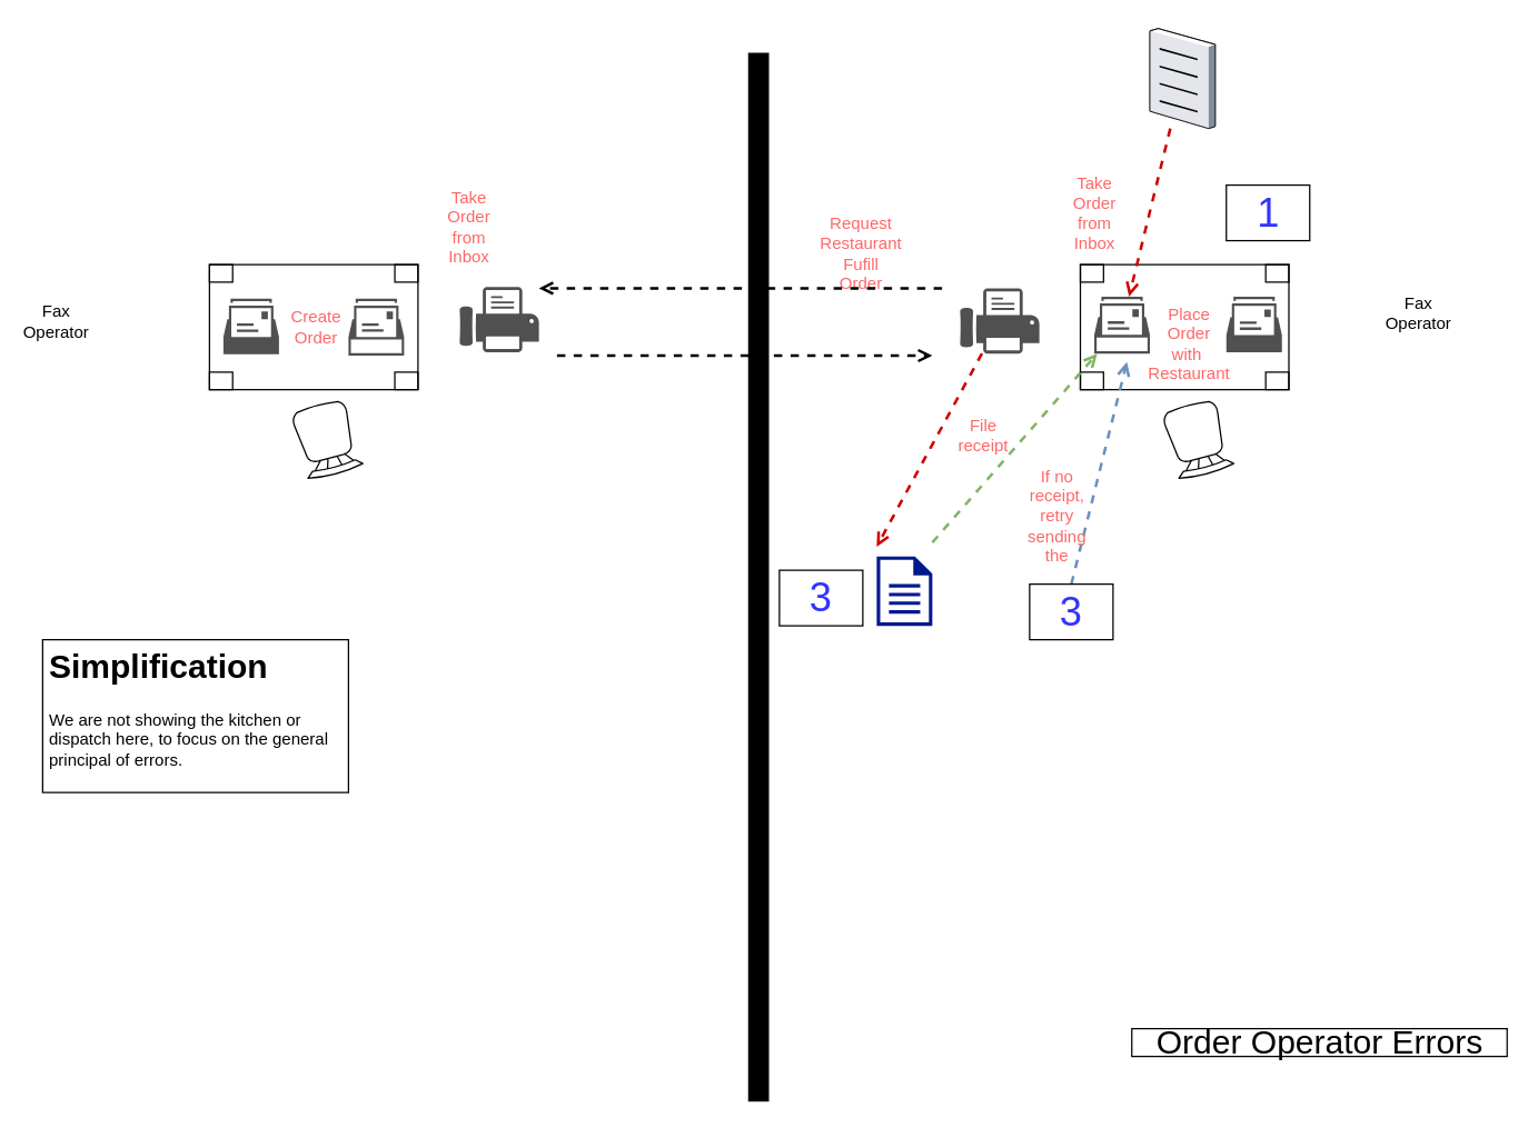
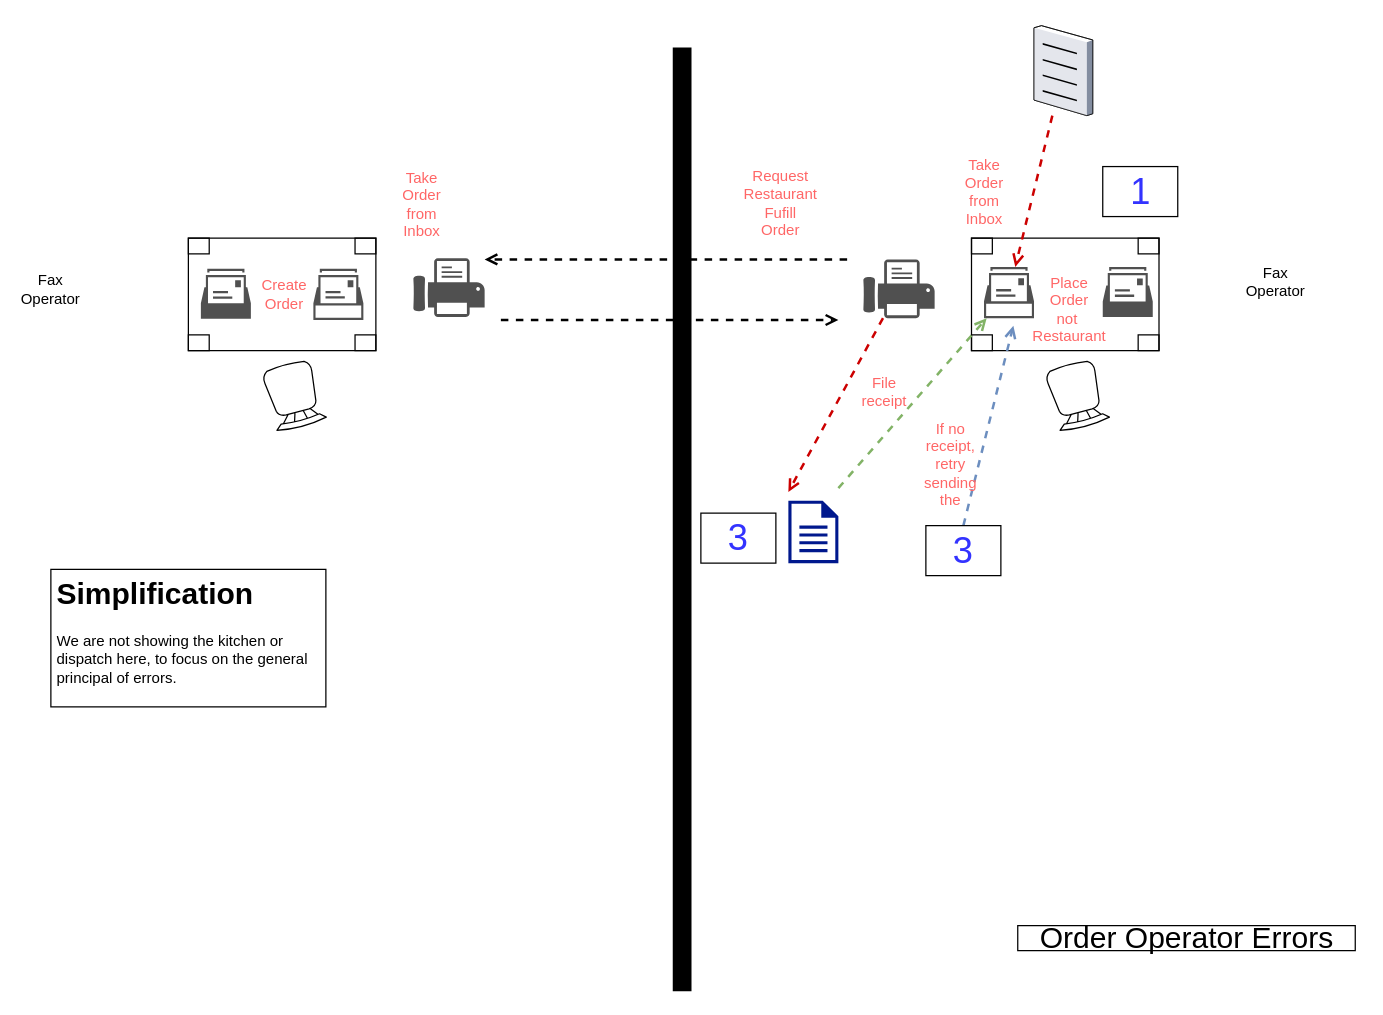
  <mxCell id="0" />
  <mxCell id="1" parent="0" />
  <mxCell id="2" value="" style="rounded=0;whiteSpace=wrap;html=1;strokeColor=#000000;strokeWidth=5;fillColor=#000000;fontSize=14;" parent="1" vertex="1"><mxGeometry x="540" y="40" width="10" height="750" as="geometry" /></mxCell>
  <mxCell id="3" value="" style="verticalLabelPosition=bottom;html=1;verticalAlign=top;align=center;shape=mxgraph.floorplan.table;" parent="1" vertex="1"><mxGeometry x="776.5" y="190" width="150" height="90" as="geometry" /></mxCell>
  <mxCell id="4" value="" style="verticalLabelPosition=bottom;html=1;verticalAlign=top;align=center;shape=mxgraph.floorplan.chair;rotation=-195;" parent="1" vertex="1"><mxGeometry x="840.5" y="290" width="41" height="52" as="geometry" /></mxCell>
  <mxCell id="5" value="" style="sketch=0;pointerEvents=1;shadow=0;dashed=0;html=1;strokeColor=none;fillColor=#505050;labelPosition=center;verticalLabelPosition=bottom;verticalAlign=top;outlineConnect=0;align=center;shape=mxgraph.office.concepts.mailbox2;" parent="1" vertex="1"><mxGeometry x="786.5" y="213" width="40" height="41" as="geometry" /></mxCell>
  <mxCell id="6" value="" style="sketch=0;pointerEvents=1;shadow=0;dashed=0;html=1;strokeColor=none;fillColor=#505050;labelPosition=center;verticalLabelPosition=bottom;verticalAlign=top;outlineConnect=0;align=center;shape=mxgraph.office.concepts.mailbox;" parent="1" vertex="1"><mxGeometry x="881.5" y="213" width="40" height="40" as="geometry" /></mxCell>
  <mxCell id="7" value="" style="sketch=0;pointerEvents=1;shadow=0;dashed=0;html=1;strokeColor=none;fillColor=#505050;labelPosition=center;verticalLabelPosition=bottom;verticalAlign=top;outlineConnect=0;align=center;shape=mxgraph.office.devices.fax;" parent="1" vertex="1"><mxGeometry x="690" y="207" width="57" height="47" as="geometry" /></mxCell>
  <mxCell id="8" value="" style="verticalLabelPosition=bottom;html=1;verticalAlign=top;align=center;shape=mxgraph.floorplan.table;" parent="1" vertex="1"><mxGeometry x="150" y="190" width="150" height="90" as="geometry" /></mxCell>
  <mxCell id="9" value="" style="verticalLabelPosition=bottom;html=1;verticalAlign=top;align=center;shape=mxgraph.floorplan.chair;rotation=-195;" parent="1" vertex="1"><mxGeometry x="214" y="290" width="41" height="52" as="geometry" /></mxCell>
  <mxCell id="10" value="" style="sketch=0;pointerEvents=1;shadow=0;dashed=0;html=1;strokeColor=none;fillColor=#505050;labelPosition=center;verticalLabelPosition=bottom;verticalAlign=top;outlineConnect=0;align=center;shape=mxgraph.office.concepts.mailbox2;" parent="1" vertex="1"><mxGeometry x="250" y="214.5" width="40" height="41" as="geometry" /></mxCell>
  <mxCell id="11" value="" style="sketch=0;pointerEvents=1;shadow=0;dashed=0;html=1;strokeColor=none;fillColor=#505050;labelPosition=center;verticalLabelPosition=bottom;verticalAlign=top;outlineConnect=0;align=center;shape=mxgraph.office.concepts.mailbox;" parent="1" vertex="1"><mxGeometry x="160" y="214.5" width="40" height="40" as="geometry" /></mxCell>
  <mxCell id="12" value="" style="sketch=0;pointerEvents=1;shadow=0;dashed=0;html=1;strokeColor=none;fillColor=#505050;labelPosition=center;verticalLabelPosition=bottom;verticalAlign=top;outlineConnect=0;align=center;shape=mxgraph.office.devices.fax;" parent="1" vertex="1"><mxGeometry x="330" y="206" width="57" height="47" as="geometry" /></mxCell>
  <mxCell id="13" value="&lt;font color=&quot;#ff6666&quot;&gt;Take Order from Inbox&lt;/font&gt;" style="text;html=1;strokeColor=none;fillColor=none;align=center;verticalAlign=middle;whiteSpace=wrap;rounded=0;" parent="1" vertex="1"><mxGeometry x="760" y="110" width="53.5" height="85.5" as="geometry" /></mxCell>
- <mxCell id="14" value="&lt;font color=&quot;#ff6666&quot;&gt;Request &lt;br&gt;Restaurant&lt;br&gt;Fufill&lt;br&gt;Order&lt;/font&gt;" style="text;html=1;strokeColor=none;fillColor=none;align=center;verticalAlign=middle;whiteSpace=wrap;rounded=0;" parent="1" vertex="1"><mxGeometry x="591.5" y="139" width="53.5" height="85.5" as="geometry" /></mxCell>
+ <mxCell id="14" value="&lt;font color=&quot;#ff6666&quot;&gt;Request &lt;br&gt;Restaurant&lt;br&gt;Fufill&lt;br&gt;Order&lt;/font&gt;" style="text;html=1;strokeColor=none;fillColor=none;align=center;verticalAlign=middle;whiteSpace=wrap;rounded=0;" parent="1" vertex="1"><mxGeometry x="596.5" y="119" width="53.5" height="85.5" as="geometry" /></mxCell>
  <mxCell id="15" value="" style="endArrow=open;dashed=1;html=1;strokeColor=#000000;endFill=0;strokeWidth=2;" parent="1" edge="1"><mxGeometry width="50" height="50" relative="1" as="geometry"><mxPoint x="677.002" y="207" as="sourcePoint" /><mxPoint x="387" y="207" as="targetPoint" /></mxGeometry></mxCell>
  <mxCell id="16" value="" style="endArrow=open;dashed=1;html=1;strokeColor=#000000;endFill=0;strokeWidth=2;" parent="1" edge="1"><mxGeometry width="50" height="50" relative="1" as="geometry"><mxPoint x="400" y="255.5" as="sourcePoint" /><mxPoint x="670" y="255.5" as="targetPoint" /><Array as="points"><mxPoint x="570" y="255.5" /></Array></mxGeometry></mxCell>
  <mxCell id="17" value="&lt;font color=&quot;#ff6666&quot;&gt;Take Order from Inbox&lt;/font&gt;" style="text;html=1;strokeColor=none;fillColor=none;align=center;verticalAlign=middle;whiteSpace=wrap;rounded=0;" parent="1" vertex="1"><mxGeometry x="310" y="120.5" width="53.5" height="85.5" as="geometry" /></mxCell>
- <mxCell id="18" value="&lt;font color=&quot;#ff6666&quot;&gt;Place Order&lt;br&gt;with&amp;nbsp;&lt;br&gt;Restaurant&lt;br&gt;&lt;/font&gt;" style="text;html=1;strokeColor=none;fillColor=none;align=center;verticalAlign=middle;whiteSpace=wrap;rounded=0;" parent="1" vertex="1"><mxGeometry x="828" y="204.5" width="53.5" height="85.5" as="geometry" /></mxCell>
+ <mxCell id="18" value="&lt;font color=&quot;#ff6666&quot;&gt;Place Order&lt;br&gt;not&amp;nbsp;&lt;br&gt;Restaurant&lt;br&gt;&lt;/font&gt;" style="text;html=1;strokeColor=none;fillColor=none;align=center;verticalAlign=middle;whiteSpace=wrap;rounded=0;" parent="1" vertex="1"><mxGeometry x="828" y="204.5" width="53.5" height="85.5" as="geometry" /></mxCell>
  <mxCell id="19" value="Fax Operator" style="text;html=1;strokeColor=none;fillColor=none;align=center;verticalAlign=middle;whiteSpace=wrap;rounded=0;" parent="1" vertex="1"><mxGeometry x="20" y="220.5" width="40" height="20" as="geometry" /></mxCell>
  <mxCell id="20" value="Fax Operator" style="text;html=1;strokeColor=none;fillColor=none;align=center;verticalAlign=middle;whiteSpace=wrap;rounded=0;" parent="1" vertex="1"><mxGeometry x="1000" y="214.5" width="40" height="20" as="geometry" /></mxCell>
  <mxCell id="21" value="&lt;font style=&quot;font-size: 29px&quot;&gt;1&lt;/font&gt;" style="text;html=1;strokeColor=default;fillColor=none;align=center;verticalAlign=middle;whiteSpace=wrap;rounded=0;fontColor=#3333FF;" parent="1" vertex="1"><mxGeometry x="881.5" y="132.75" width="60" height="40" as="geometry" /></mxCell>
  <mxCell id="22" value="&lt;font style=&quot;font-size: 29px&quot;&gt;3&lt;/font&gt;" style="text;html=1;strokeColor=default;fillColor=none;align=center;verticalAlign=middle;whiteSpace=wrap;rounded=0;fontColor=#3333FF;" parent="1" vertex="1"><mxGeometry x="560" y="410" width="60" height="40" as="geometry" /></mxCell>
  <mxCell id="23" value="" style="verticalLabelPosition=bottom;sketch=0;aspect=fixed;html=1;verticalAlign=top;strokeColor=none;align=center;outlineConnect=0;shape=mxgraph.citrix.document;fillColor=#FF3333;" parent="1" vertex="1"><mxGeometry x="826.5" y="20" width="47" height="72" as="geometry" /></mxCell>
  <mxCell id="24" value="" style="endArrow=open;dashed=1;html=1;strokeColor=#CC0000;endFill=0;strokeWidth=2;" parent="1" source="23" target="5" edge="1"><mxGeometry width="50" height="50" relative="1" as="geometry"><mxPoint x="887.892" y="164.5" as="sourcePoint" /><mxPoint x="813.786" y="373" as="targetPoint" /></mxGeometry></mxCell>
  <mxCell id="25" value="Order Operator Errors" style="text;html=1;strokeColor=default;fillColor=none;align=center;verticalAlign=middle;whiteSpace=wrap;rounded=0;fontColor=#000000;fontSize=24;" parent="1" vertex="1"><mxGeometry x="813.5" y="740" width="270" height="20" as="geometry" /></mxCell>
  <mxCell id="26" value="&lt;font color=&quot;#ff6666&quot;&gt;Create Order&lt;br&gt;&lt;/font&gt;" style="text;html=1;strokeColor=none;fillColor=none;align=center;verticalAlign=middle;whiteSpace=wrap;rounded=0;" parent="1" vertex="1"><mxGeometry x="200" y="191.75" width="53.5" height="85.5" as="geometry" /></mxCell>
- <mxCell id="27" value="&lt;h1&gt;Simplification&lt;/h1&gt;&lt;p&gt;We are not showing the kitchen or dispatch here, to focus on the general principal of errors.&lt;/p&gt;" style="text;html=1;strokeColor=default;fillColor=none;spacing=5;spacingTop=-20;whiteSpace=wrap;overflow=hidden;rounded=0;" parent="1" vertex="1"><mxGeometry x="30" y="460" width="220" height="110" as="geometry" /></mxCell>
+ <mxCell id="27" value="&lt;h1&gt;Simplification&lt;/h1&gt;&lt;p&gt;We are not showing the kitchen or dispatch here, to focus on the general principal of errors.&lt;/p&gt;" style="text;html=1;strokeColor=default;fillColor=none;spacing=5;spacingTop=-20;whiteSpace=wrap;overflow=hidden;rounded=0;" parent="1" vertex="1"><mxGeometry x="40" y="455" width="220" height="110" as="geometry" /></mxCell>
  <mxCell id="28" value="&lt;font color=&quot;#ff6666&quot;&gt;&lt;br&gt;&lt;/font&gt;" style="text;html=1;strokeColor=none;fillColor=none;align=center;verticalAlign=middle;whiteSpace=wrap;rounded=0;" parent="1" vertex="1"><mxGeometry x="596.5" y="280" width="53.5" height="85.5" as="geometry" /></mxCell>
  <mxCell id="29" value="" style="endArrow=open;dashed=1;html=1;strokeColor=#CC0000;endFill=0;strokeWidth=2;" parent="1" source="7" edge="1"><mxGeometry width="50" height="50" relative="1" as="geometry"><mxPoint x="640" y="253" as="sourcePoint" /><mxPoint x="630" y="393" as="targetPoint" /></mxGeometry></mxCell>
  <mxCell id="30" value="" style="sketch=0;aspect=fixed;pointerEvents=1;shadow=0;dashed=0;html=1;strokeColor=none;labelPosition=center;verticalLabelPosition=bottom;verticalAlign=top;align=center;fillColor=#00188D;shape=mxgraph.mscae.enterprise.document" parent="1" vertex="1"><mxGeometry x="630" y="400" width="40" height="50" as="geometry" /></mxCell>
  <mxCell id="31" value="" style="endArrow=open;dashed=1;html=1;strokeColor=#82b366;endFill=0;strokeWidth=2;fillColor=#d5e8d4;" parent="1" target="5" edge="1"><mxGeometry width="50" height="50" relative="1" as="geometry"><mxPoint x="670" y="390" as="sourcePoint" /><mxPoint x="640" y="403" as="targetPoint" /></mxGeometry></mxCell>
  <mxCell id="32" value="&lt;font color=&quot;#ff6666&quot;&gt;File receipt&lt;br&gt;&lt;/font&gt;" style="text;html=1;strokeColor=none;fillColor=none;align=center;verticalAlign=middle;whiteSpace=wrap;rounded=0;" parent="1" vertex="1"><mxGeometry x="680" y="270" width="53.5" height="85.5" as="geometry" /></mxCell>
  <mxCell id="33" value="" style="endArrow=open;dashed=1;html=1;strokeColor=#6c8ebf;endFill=0;strokeWidth=2;fillColor=#dae8fc;exitX=0.5;exitY=0;exitDx=0;exitDy=0;" parent="1" source="35" edge="1"><mxGeometry width="50" height="50" relative="1" as="geometry"><mxPoint x="680" y="400" as="sourcePoint" /><mxPoint x="810" y="260" as="targetPoint" /></mxGeometry></mxCell>
  <mxCell id="34" value="&lt;font color=&quot;#ff6666&quot;&gt;If no receipt, retry sending the&lt;br&gt;&lt;/font&gt;" style="text;html=1;strokeColor=none;fillColor=none;align=center;verticalAlign=middle;whiteSpace=wrap;rounded=0;" parent="1" vertex="1"><mxGeometry x="733" y="328" width="53.5" height="85.5" as="geometry" /></mxCell>
  <mxCell id="35" value="&lt;font style=&quot;font-size: 29px&quot;&gt;3&lt;/font&gt;" style="text;html=1;strokeColor=default;fillColor=none;align=center;verticalAlign=middle;whiteSpace=wrap;rounded=0;fontColor=#3333FF;" parent="1" vertex="1"><mxGeometry x="740" y="420" width="60" height="40" as="geometry" /></mxCell>
